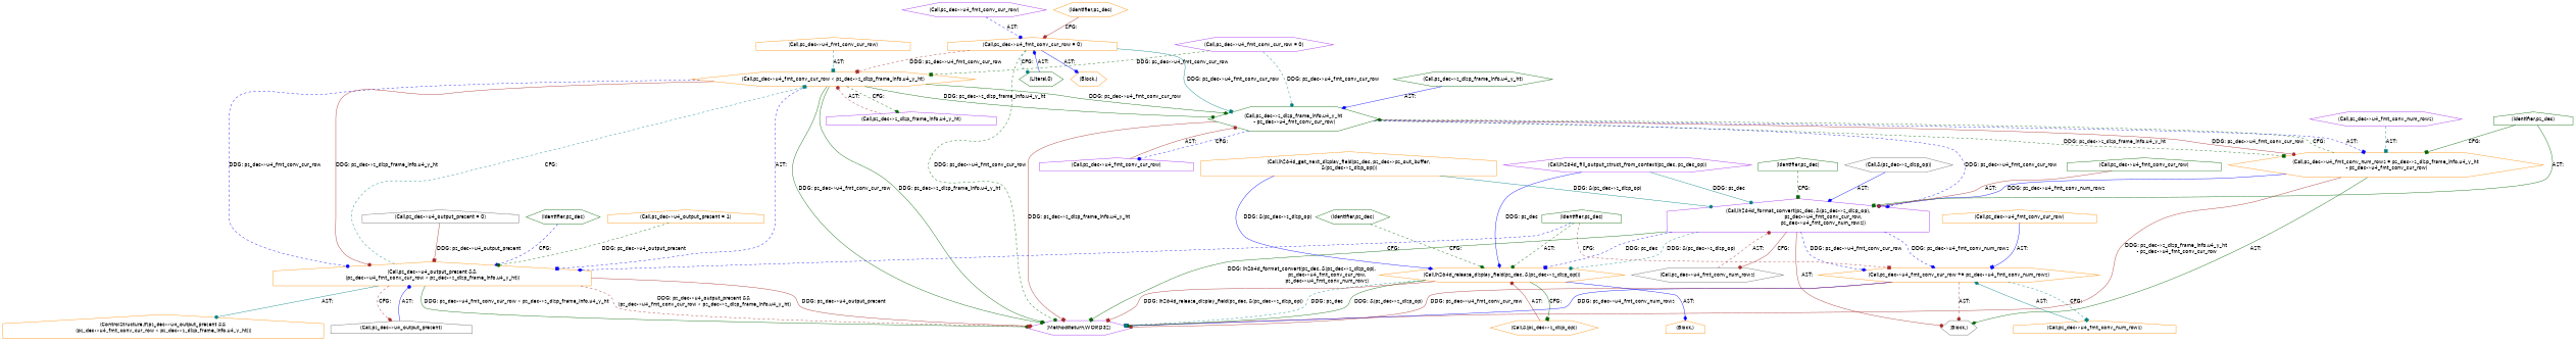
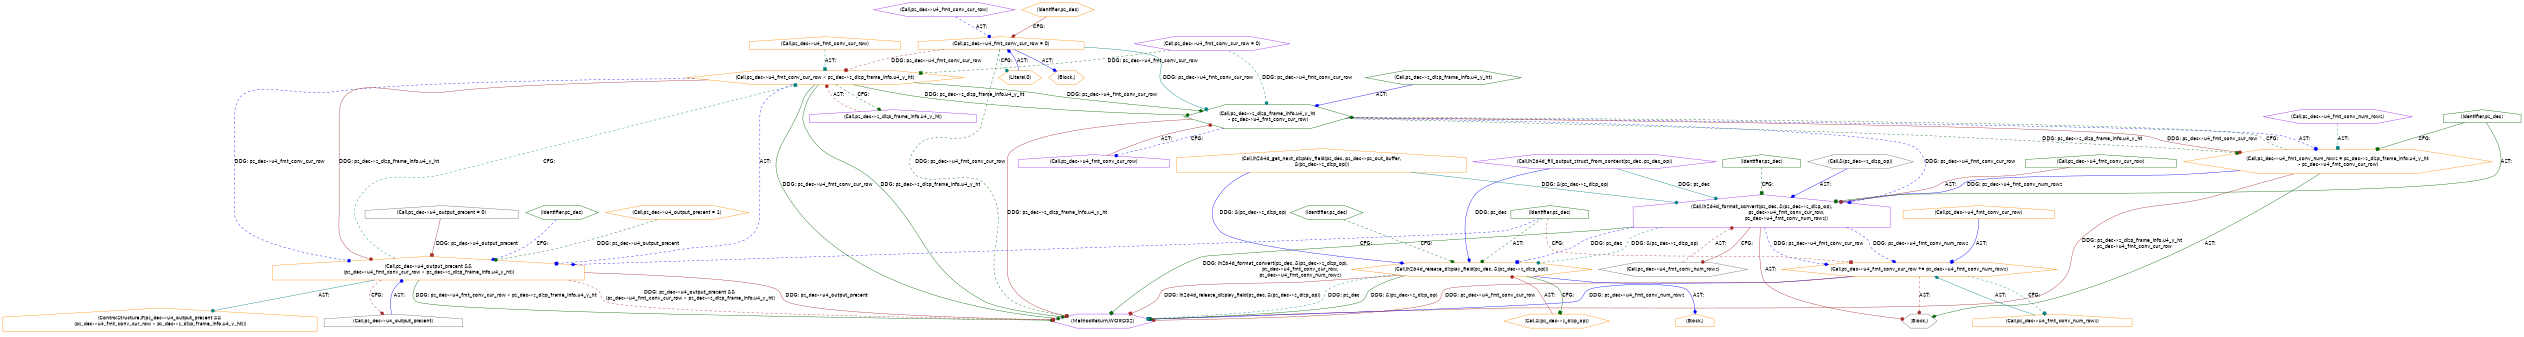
  digraph {
    fontname=Lato
    node [color=darkorange fontname=Lato shape=hexagon]
    edge [arrowhead=dot color=blue fontname=Lato style=solid]
    n1 [label="(Call,ps_dec->u4_fmt_conv_cur_row = 0)" shape=house]
    n2 [label="(Call,ps_dec->u4_fmt_conv_cur_row < ps_dec->s_disp_frame_info.u4_y_ht)"]
    n3 [color=darkgreen label="(Call,ps_dec->s_disp_frame_info.u4_y_ht\n - ps_dec->u4_fmt_conv_cur_row)"]
-   n4 [color=darkgreen label="(Literal,0)"]
+   n4 [label="(Literal,0)"]
    n5 [label="(Block,)"]
    n6 [color=purple label="(MethodReturn,WORD32)"]
    n7 [label="(Call,ps_dec->u4_output_present &&\n (ps_dec->u4_fmt_conv_cur_row < ps_dec->s_disp_frame_info.u4_y_ht))" shape=house]
    n8 [color=purple label="(Call,ps_dec->s_disp_frame_info.u4_y_ht)" shape=house]
    n9 [label="(Call,ps_dec->u4_fmt_conv_num_rows = ps_dec->s_disp_frame_info.u4_y_ht\n - ps_dec->u4_fmt_conv_cur_row)"]
    n10 [color=purple label="(Call,ih264d_format_convert(ps_dec, &(ps_dec->s_disp_op),\n                                  ps_dec->u4_fmt_conv_cur_row,\n                                  ps_dec->u4_fmt_conv_num_rows))" shape=house]
    n11 [color=purple label="(Call,ps_dec->u4_fmt_conv_cur_row)" shape=house]
    n12 [label="(ControlStructure,if(ps_dec->u4_output_present &&\n (ps_dec->u4_fmt_conv_cur_row < ps_dec->s_disp_frame_info.u4_y_ht)))" shape=house]
    n13 [color=gray40 label="(Call,ps_dec->u4_output_present)" shape=house]
    n14 [color=gray40 label="(Block,)"]
    n15 [label="(Call,ps_dec->u4_fmt_conv_cur_row += ps_dec->u4_fmt_conv_num_rows)"]
    n16 [label="(Call,ih264d_release_display_field(ps_dec, &(ps_dec->s_disp_op)))"]
    n17 [color=gray40 label="(Call,ps_dec->u4_fmt_conv_num_rows)"]
    n18 [label="(Call,ps_dec->u4_fmt_conv_num_rows)" shape=house]
    n19 [label="(Block,)" shape=house]
    n20 [label="(Call,&(ps_dec->s_disp_op))"]
    n21 [color=purple label="(Call,ih264d_fill_output_struct_from_context(ps_dec, ps_dec_op))"]
    n22 [color=darkgreen label="(Identifier,ps_dec)"]
    n23 [label="(Call,ps_dec->u4_fmt_conv_cur_row)" shape=house]
    n24 [color=darkgreen label="(Identifier,ps_dec)" shape=house]
    n25 [color=gray40 label="(Call,&(ps_dec->s_disp_op))"]
    n26 [color=purple label="(Call,ps_dec->u4_fmt_conv_cur_row = 0)"]
    n27 [color=purple label="(Call,ps_dec->u4_fmt_conv_cur_row)"]
    n28 [label="(Identifier,ps_dec)"]
    n29 [color=darkgreen label="(Call,ps_dec->s_disp_frame_info.u4_y_ht)"]
    n30 [label="(Call,ps_dec->u4_fmt_conv_cur_row)" shape=house]
    n31 [color=purple label="(Call,ps_dec->u4_fmt_conv_num_rows)"]
    n32 [color=gray40 label="(Call,ps_dec->u4_output_present = 0)" shape=house]
    n33 [color=darkgreen label="(Identifier,ps_dec)" shape=house]
    n34 [label="(Call,ih264d_get_next_display_field(ps_dec, ps_dec->ps_out_buffer,\n &(ps_dec->s_disp_op)))" shape=house]
    n35 [color=darkgreen label="(Identifier,ps_dec)"]
    n36 [color=darkgreen label="(Call,ps_dec->u4_fmt_conv_cur_row)" shape=house]
    n37 [color=darkgreen label="(Identifier,ps_dec)" shape=house]
-   n38 [label="(Call,ps_dec->u4_output_present = 1)" shape=house]
+   n38 [label="(Call,ps_dec->u4_output_present = 1)"]
    n1 -> n2 [arrowhead=box color=brown label="DDG: ps_dec->u4_fmt_conv_cur_row" style=dashed]
    n1 -> n3 [arrowhead=box color=teal label="DDG: ps_dec->u4_fmt_conv_cur_row"]
    n1 -> n4 [color=teal label="CFG: " style=dashed]
    n1 -> n5 [arrowhead=diamond label="AST: "]
    n1 -> n6 [color=darkgreen label="DDG: ps_dec->u4_fmt_conv_cur_row" style=dashed]
    n2 -> n3 [color=darkgreen label="DDG: ps_dec->s_disp_frame_info.u4_y_ht"]
    n2 -> n3 [arrowhead=diamond color=darkgreen label="DDG: ps_dec->u4_fmt_conv_cur_row"]
    n2 -> n6 [arrowhead=diamond color=darkgreen label="DDG: ps_dec->s_disp_frame_info.u4_y_ht"]
    n2 -> n6 [color=darkgreen label="DDG: ps_dec->u4_fmt_conv_cur_row"]
    n2 -> n7 [arrowhead=box label="AST: " style=dashed]
    n2 -> n7 [label="DDG: ps_dec->u4_fmt_conv_cur_row" style=dashed]
    n2 -> n7 [color=brown label="DDG: ps_dec->s_disp_frame_info.u4_y_ht"]
    n2 -> n8 [arrowhead=diamond color=darkgreen label="CFG: " style=dashed]
    n3 -> n6 [arrowhead=box color=brown label="DDG: ps_dec->s_disp_frame_info.u4_y_ht"]
    n3 -> n9 [arrowhead=box label="AST: " style=dashed]
    n3 -> n9 [arrowhead=box color=darkgreen label="DDG: ps_dec->s_disp_frame_info.u4_y_ht" style=dashed]
    n3 -> n9 [color=brown label="DDG: ps_dec->u4_fmt_conv_cur_row"]
    n3 -> n10 [arrowhead=diamond label="DDG: ps_dec->u4_fmt_conv_cur_row" style=dashed]
    n3 -> n11 [label="CFG: " style=dashed]
    n4 -> n1 [arrowhead=diamond label="AST: "]
    n7 -> n2 [arrowhead=box color=teal label="CFG: " style=dashed]
    n7 -> n6 [color=brown label="DDG: ps_dec->u4_output_present"]
    n7 -> n6 [arrowhead=diamond color=darkgreen label="DDG: ps_dec->u4_fmt_conv_cur_row < ps_dec->s_disp_frame_info.u4_y_ht"]
    n7 -> n6 [arrowhead=box color=brown label="DDG: ps_dec->u4_output_present &&\n (ps_dec->u4_fmt_conv_cur_row < ps_dec->s_disp_frame_info.u4_y_ht)" style=dashed]
    n7 -> n12 [color=teal label="AST: "]
    n7 -> n13 [arrowhead=diamond color=brown label="CFG: " style=dashed]
    n8 -> n2 [color=brown label="AST: " style=dashed]
    n9 -> n3 [arrowhead=diamond color=darkgreen label="CFG: " style=dashed]
    n9 -> n6 [arrowhead=box color=brown label="DDG: ps_dec->s_disp_frame_info.u4_y_ht\n - ps_dec->u4_fmt_conv_cur_row"]
    n9 -> n10 [label="DDG: ps_dec->u4_fmt_conv_num_rows"]
    n9 -> n14 [arrowhead=diamond color=darkgreen label="AST: "]
    n10 -> n6 [arrowhead=box color=darkgreen label="DDG: ih264d_format_convert(ps_dec, &(ps_dec->s_disp_op),\n                                  ps_dec->u4_fmt_conv_cur_row,\n                                  ps_dec->u4_fmt_conv_num_rows)"]
    n10 -> n14 [color=brown label="AST: "]
    n10 -> n15 [arrowhead=diamond label="DDG: ps_dec->u4_fmt_conv_num_rows" style=dashed]
    n10 -> n15 [arrowhead=diamond label="DDG: ps_dec->u4_fmt_conv_cur_row" style=dashed]
    n10 -> n16 [arrowhead=box label="DDG: ps_dec" style=dashed]
    n10 -> n16 [color=teal label="DDG: &(ps_dec->s_disp_op)" style=dashed]
    n10 -> n17 [color=brown label="CFG: "]
    n11 -> n3 [color=brown label="AST: "]
    n13 -> n7 [label="AST: "]
    n15 -> n6 [arrowhead=box label="DDG: ps_dec->u4_fmt_conv_num_rows"]
    n15 -> n6 [color=brown label="DDG: ps_dec->u4_fmt_conv_cur_row"]
    n15 -> n14 [color=brown label="AST: " style=dashed]
    n15 -> n18 [arrowhead=box color=teal label="CFG: " style=dashed]
    n16 -> n6 [arrowhead=diamond color=darkgreen label="DDG: &(ps_dec->s_disp_op)"]
    n16 -> n6 [arrowhead=box color=brown label="DDG: ih264d_release_display_field(ps_dec, &(ps_dec->s_disp_op))"]
    n16 -> n6 [arrowhead=box color=teal label="DDG: ps_dec" style=dashed]
    n16 -> n19 [arrowhead=diamond label="AST: "]
    n16 -> n20 [arrowhead=box color=darkgreen label="CFG: "]
    n17 -> n10 [color=brown label="AST: " style=dashed]
    n18 -> n15 [arrowhead=diamond color=teal label="AST: "]
    n20 -> n16 [color=brown label="AST: "]
    n21 -> n10 [color=teal label="DDG: ps_dec"]
    n21 -> n16 [arrowhead=diamond label="DDG: ps_dec"]
    n22 -> n16 [arrowhead=diamond color=darkgreen label="CFG: " style=dashed]
    n23 -> n15 [arrowhead=box label="AST: "]
    n24 -> n10 [arrowhead=box color=darkgreen label="CFG: " style=dashed]
    n25 -> n10 [arrowhead=diamond label="AST: "]
    n26 -> n2 [arrowhead=box color=darkgreen label="DDG: ps_dec->u4_fmt_conv_cur_row" style=dashed]
    n26 -> n3 [color=teal label="DDG: ps_dec->u4_fmt_conv_cur_row" style=dashed]
    n27 -> n1 [label="AST: " style=dashed]
    n28 -> n1 [arrowhead=diamond color=brown label="CFG: "]
    n29 -> n3 [arrowhead=diamond label="AST: "]
    n30 -> n2 [arrowhead=box color=teal label="AST: " style=dashed]
    n31 -> n9 [arrowhead=box color=teal label="AST: " style=dashed]
    n32 -> n7 [arrowhead=box color=brown label="DDG: ps_dec->u4_output_present"]
    n33 -> n9 [arrowhead=box color=darkgreen label="CFG: "]
    n33 -> n10 [arrowhead=box color=darkgreen label="AST: "]
    n34 -> n10 [color=teal label="DDG: &(ps_dec->s_disp_op)"]
    n34 -> n16 [arrowhead=diamond label="DDG: &(ps_dec->s_disp_op)"]
    n35 -> n7 [arrowhead=diamond label="CFG: " style=dashed]
    n36 -> n10 [color=brown label="AST: "]
    n37 -> n7 [arrowhead=diamond label="CFG: " style=dashed]
    n37 -> n15 [arrowhead=box color=brown label="CFG: " style=dashed]
    n37 -> n16 [color=darkgreen label="AST: " style=dashed]
    n38 -> n7 [color=darkgreen label="DDG: ps_dec->u4_output_present" style=dashed]
  }
